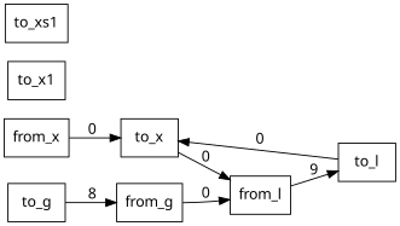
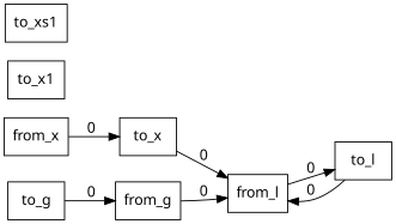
  digraph {
    fontname="Noto Sans"
    rankdir=LR
    node [fillcolor=white fontname="Noto Sans" shape=box style=filled]
    edge [fontname="Noto Sans"]
    n1 [label=<from_x>]
    n2 [label=<to_x>]
    n3 [label=<from_l>]
    n4 [label=<to_l>]
    n5 [label=<from_g>]
    n6 [label=<to_g>]
    n7 [label=<to_x1>]
    n8 [label=<to_xs1>]
    n1 -> n2 [label=0]
    n2 -> n3 [label=0]
-   n3 -> n4 [label=9]
-   n4 -> n2 [label=0]
+   n3 -> n4 [label=0]
+   n4 -> n3 [label=0]
    n5 -> n3 [label=0]
-   n6 -> n5 [label=8]
+   n6 -> n5 [label=0]
  }
